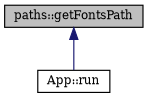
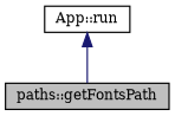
  digraph {
    rankdir=TB
    fontname="DejaVu Serif"
    node [color=black fontname="DejaVu Serif" fontsize=10 shape=record]
    n1 [fillcolor=grey75 fontcolor=black height=0.2 label="paths::getFontsPath" style=filled width=0.4]
    n2 [height=0.2 label="App::run" width=0.4]
-   n1 -> n2 [color=midnightblue dir=back fontname="DejaVu Serif" fontsize=10 labelfontname=Helvetica labelfontsize=10 style=solid]
+   n2 -> n1 [color=midnightblue dir=back fontname="DejaVu Serif" fontsize=10 labelfontname=Helvetica labelfontsize=10 style=solid]
  }
